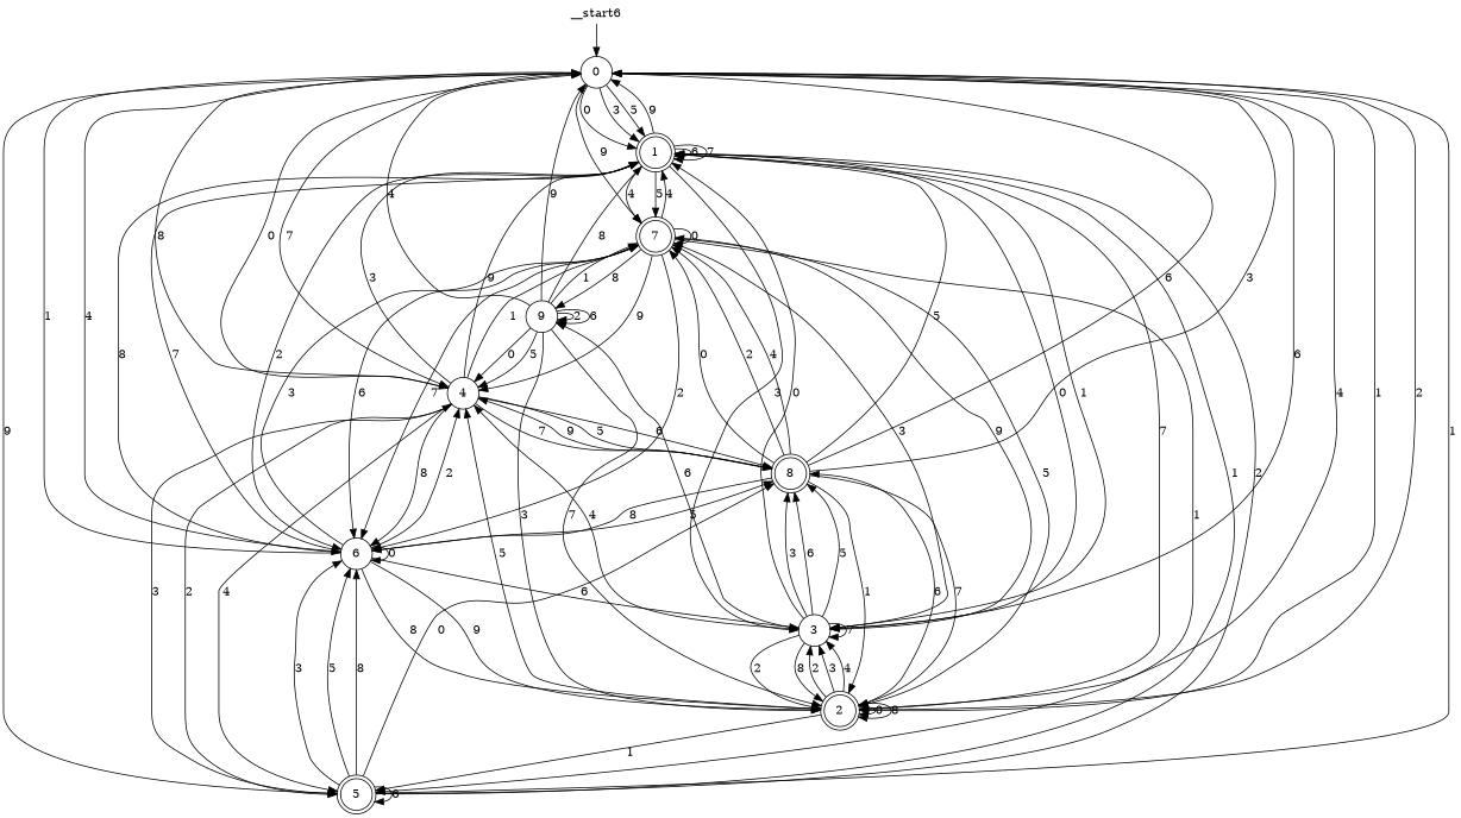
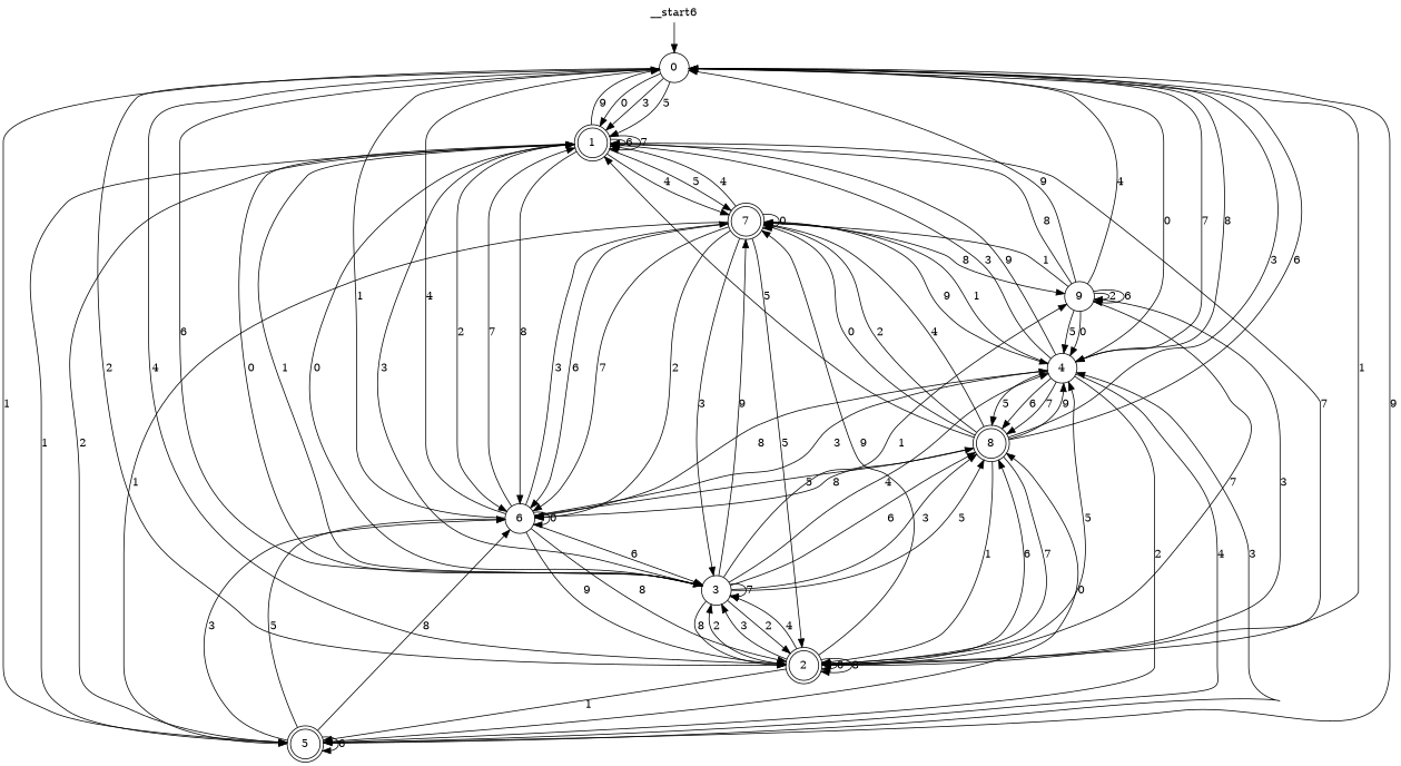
  digraph {
    node [shape=circle]
    n1 [label=0]
    n2 [label=1 shape=doublecircle]
    n3 [label=2 shape=doublecircle]
    n4 [label=3]
    n5 [label=4]
    n6 [label=5 shape=doublecircle]
    n7 [label=6]
    n8 [label=7 shape=doublecircle]
    n9 [label=8 shape=doublecircle]
    n10 [label=9]
    n11 [height=0 label=__start6 shape=none width=0]
    n1 -> n2 [label=0]
    n1 -> n2 [label=3]
    n1 -> n2 [label=5]
    n1 -> n3 [label=1]
    n1 -> n3 [label=2]
    n1 -> n3 [label=4]
    n1 -> n4 [label=6]
    n1 -> n5 [label=7]
    n1 -> n5 [label=8]
-   n1 -> n6 [label=9]
+   n1 -> n6 [label=1]
    n2 -> n1 [label=9]
    n2 -> n2 [label=6]
    n2 -> n2 [label=7]
    n2 -> n4 [label=0]
    n2 -> n4 [label=1]
    n2 -> n4 [label=3]
    n2 -> n7 [label=2]
    n2 -> n7 [label=8]
    n2 -> n8 [label=4]
    n2 -> n8 [label=5]
    n3 -> n2 [label=7]
    n3 -> n3 [label=0]
    n3 -> n3 [label=8]
    n3 -> n4 [label=2]
    n3 -> n4 [label=3]
    n3 -> n4 [label=4]
    n3 -> n5 [label=5]
    n3 -> n6 [label=1]
-   n1 -> n8 [label=9]
+   n3 -> n8 [label=9]
    n3 -> n9 [label=6]
    n4 -> n2 [label=0]
    n4 -> n3 [label=2]
    n4 -> n3 [label=8]
    n4 -> n4 [label=7]
    n4 -> n5 [label=4]
    n4 -> n8 [label=9]
    n4 -> n9 [label=3]
    n4 -> n9 [label=5]
    n4 -> n9 [label=6]
-   n4 -> n10 [label=6]
+   n4 -> n10 [label=1]
    n5 -> n1 [label=0]
    n5 -> n2 [label=3]
    n5 -> n2 [label=9]
    n5 -> n6 [label=2]
    n5 -> n6 [label=4]
    n5 -> n7 [label=8]
    n5 -> n8 [label=1]
    n5 -> n9 [label=5]
    n5 -> n9 [label=6]
    n5 -> n9 [label=7]
-   n6 -> n1 [label=1]
+   n6 -> n1 [label=9]
    n6 -> n2 [label=1]
    n6 -> n2 [label=2]
    n6 -> n5 [label=3]
    n6 -> n6 [label=6]
    n6 -> n7 [label=3]
    n6 -> n7 [label=5]
    n6 -> n7 [label=8]
    n6 -> n9 [label=0]
    n7 -> n1 [label=1]
    n7 -> n1 [label=4]
    n7 -> n2 [label=7]
    n7 -> n3 [label=8]
    n7 -> n3 [label=9]
    n7 -> n4 [label=6]
-   n7 -> n5 [label=2]
+   n7 -> n5 [label=3]
    n7 -> n7 [label=0]
    n7 -> n8 [label=3]
    n7 -> n9 [label=5]
    n8 -> n2 [label=4]
    n8 -> n3 [label=5]
    n8 -> n4 [label=3]
    n8 -> n5 [label=9]
    n8 -> n6 [label=1]
    n8 -> n7 [label=2]
    n8 -> n7 [label=6]
    n8 -> n7 [label=7]
    n8 -> n8 [label=0]
    n8 -> n10 [label=8]
    n9 -> n1 [label=3]
    n9 -> n1 [label=6]
    n9 -> n2 [label=5]
    n9 -> n3 [label=1]
    n9 -> n3 [label=7]
    n9 -> n5 [label=9]
    n9 -> n7 [label=8]
    n9 -> n8 [label=0]
    n9 -> n8 [label=2]
    n9 -> n8 [label=4]
    n10 -> n1 [label=4]
    n10 -> n1 [label=9]
    n10 -> n2 [label=8]
    n10 -> n3 [label=3]
    n10 -> n3 [label=7]
    n10 -> n5 [label=0]
    n10 -> n5 [label=5]
    n10 -> n8 [label=1]
    n10 -> n10 [label=2]
    n10 -> n10 [label=6]
    n11 -> n1
  }
